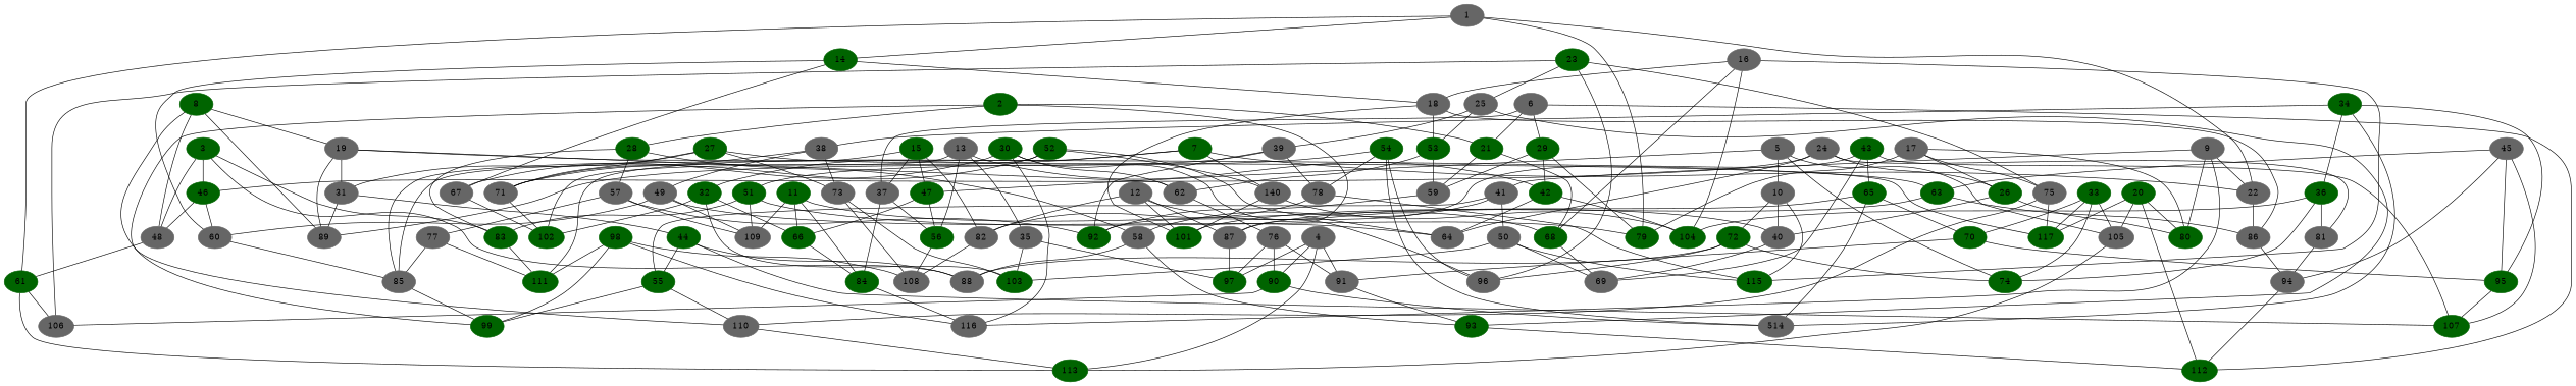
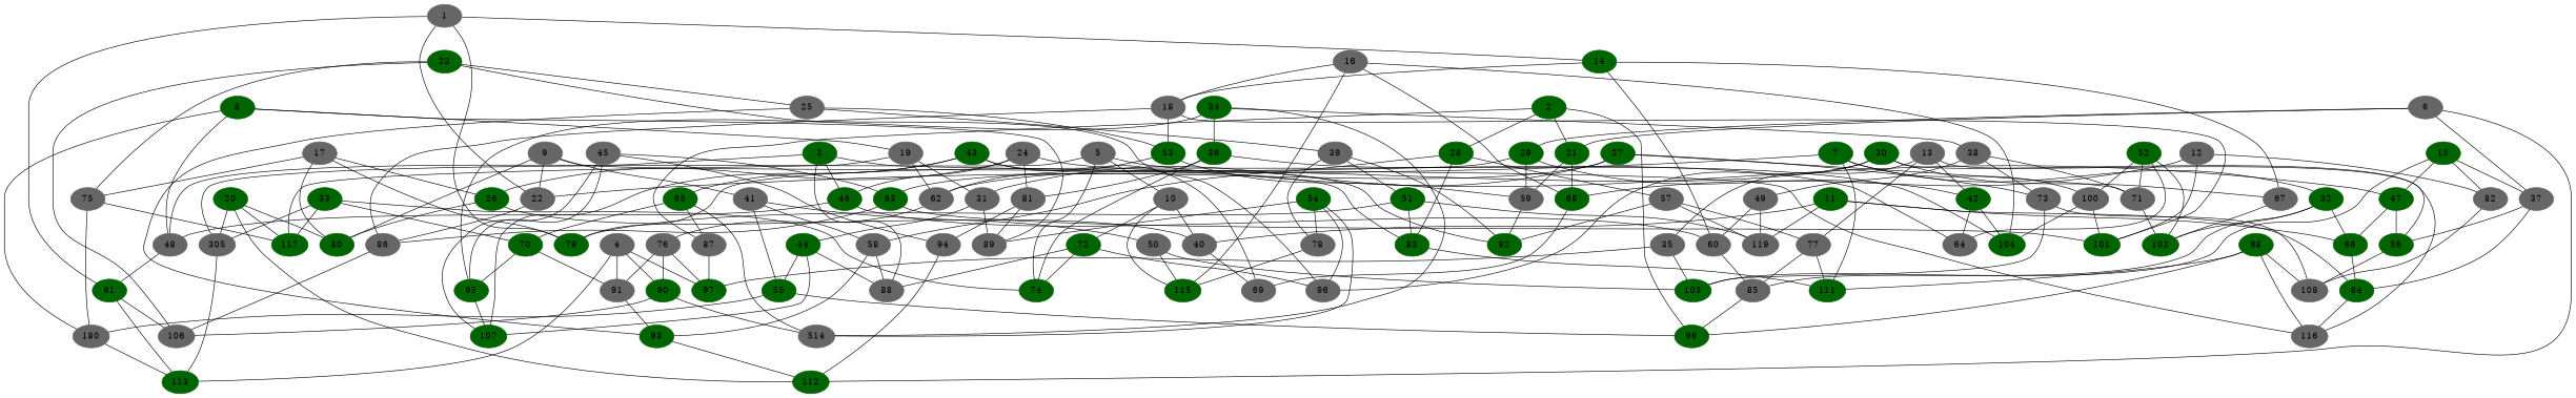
  graph {
    node [color=darkgreen style=filled]
    1 [color=gray40]
    14
    22 [color=gray40]
    61
    79
    18 [color=gray40]
    60 [color=gray40]
    67 [color=gray40]
    86 [color=gray40]
    113
    106 [color=gray40]
    2
    21
    28
    87 [color=gray40]
    99
    68
    59 [color=gray40]
    83
    57 [color=gray40]
    58 [color=gray40]
    97
    3
    46
    48 [color=gray40]
    88 [color=gray40]
    111
    4 [color=gray40]
    90
    91 [color=gray40]
    n31 [color=gray40 label=514]
    93
    5 [color=gray40]
    10 [color=gray40]
    47
    74
-   105 [color=gray40]
+   105 [color=gray40 label=305]
    40 [color=gray40]
    72
    115
    66
    56
    6 [color=gray40]
    29
    37 [color=gray40]
    112
    42
    84
    7
    32
-   100 [color=gray40 label=140]
+   100 [color=gray40]
    102
    103
    101
    104
    8
    19 [color=gray40]
    89 [color=gray40]
-   110 [color=gray40]
+   110 [color=gray40 label=180]
    31 [color=gray40]
    62 [color=gray40]
    117
    9 [color=gray40]
    41 [color=gray40]
    80
    116 [color=gray40]
    50 [color=gray40]
    55
    69 [color=gray40]
    96 [color=gray40]
    11
-   109 [color=gray40]
+   109 [color=gray40 label=119]
    12 [color=gray40]
    82 [color=gray40]
    108 [color=gray40]
    13 [color=gray40]
    35 [color=gray40]
    77 [color=gray40]
    64 [color=gray40]
    85 [color=gray40]
    53
    15
    16 [color=gray40]
    17 [color=gray40]
    26
    75 [color=gray40]
    94 [color=gray40]
    44
    76 [color=gray40]
    20
    92
    23
    25 [color=gray40]
    39 [color=gray40]
    24 [color=gray40]
    81 [color=gray40]
    51
    78 [color=gray40]
    27
    63
    71 [color=gray40]
    73 [color=gray40]
    30
    107
    33
    70
    95
    34
    36
    38 [color=gray40]
    49 [color=gray40]
    43
    65
    45 [color=gray40]
    52
    54
    98
    1 -- 14
    1 -- 22
    1 -- 61
    1 -- 79
    14 -- 18
    14 -- 60
    14 -- 67
    22 -- 86
    61 -- 113
    61 -- 106
    18 -- 86
    18 -- 101
    18 -- 53
    60 -- 85
    67 -- 102
-   86 -- 94
+   86 -- 106
    2 -- 21
    2 -- 28
    2 -- 87
    2 -- 99
    21 -- 68
    21 -- 59
    28 -- 83
    28 -- 57
    28 -- 58
    87 -- 97
    68 -- 69
    59 -- 92
    83 -- 111
    57 -- 109
    57 -- 77
    57 -- 92
    58 -- 88
    58 -- 93
    3 -- 83
    3 -- 46
    3 -- 48
    3 -- 88
    46 -- 60
    46 -- 48
    48 -- 61
    4 -- 113
    4 -- 97
    4 -- 90
    4 -- 91
    90 -- 106
    90 -- n31
    91 -- 93
    93 -- 112
    5 -- 10
    5 -- 47
    5 -- 74
    5 -- 105
    10 -- 40
    10 -- 72
    10 -- 115
    47 -- 66
    47 -- 56
    105 -- 113
    40 -- 69
    72 -- 88
    72 -- 74
    72 -- 96
    66 -- 84
    56 -- 108
    6 -- 21
    6 -- 29
    6 -- 37
    6 -- 112
    29 -- 79
    29 -- 59
    29 -- 42
    37 -- 56
    37 -- 84
    42 -- 104
    42 -- 64
    84 -- 116
    7 -- 22
    7 -- 111
    7 -- 32
    7 -- 100
    32 -- 66
    32 -- 102
    32 -- 103
    100 -- 101
    100 -- 104
    8 -- 48
    8 -- 19
    8 -- 89
    8 -- 110
    19 -- 31
    19 -- 62
    19 -- 117
    110 -- 113
    31 -- 89
    31 -- 44
    62 -- 76
    9 -- 22
    9 -- 41
    9 -- 80
    9 -- 116
    41 -- 58
    41 -- 50
    41 -- 55
    50 -- 115
    50 -- 103
-   50 -- 69
    55 -- 99
    55 -- 110
    11 -- 40
    11 -- 66
    11 -- 84
    11 -- 109
-   12 -- 87
    12 -- 68
    12 -- 101
    12 -- 82
    82 -- 108
    13 -- 56
    13 -- 42
    13 -- 35
-   13 -- 85
+   13 -- 77
    35 -- 97
    35 -- 103
    77 -- 111
    77 -- 85
    85 -- 99
    53 -- 59
    53 -- 62
    15 -- 47
    15 -- 37
    15 -- 82
    15 -- 85
    16 -- 18
    16 -- 68
    16 -- 115
    16 -- 104
    17 -- 79
    17 -- 80
    17 -- 26
    17 -- 75
    26 -- 40
    26 -- 80
    75 -- 110
    75 -- 117
    94 -- 112
    44 -- 88
    44 -- 55
    44 -- 107
    76 -- 97
    76 -- 90
    76 -- 91
    20 -- 105
    20 -- 112
    20 -- 117
    20 -- 80
    23 -- 106
    23 -- 96
    23 -- 75
    23 -- 25
    25 -- 93
    25 -- 53
    25 -- 39
    39 -- 92
    39 -- 51
    39 -- 78
    24 -- 46
    24 -- 64
    24 -- 26
    24 -- 81
-   19 -- 89
+   81 -- 89
    81 -- 94
    51 -- 79
    51 -- 83
    51 -- 109
    78 -- 115
-   78 -- 82
    27 -- 31
    27 -- 63
    27 -- 71
    27 -- 73
    63 -- 86
    63 -- 101
    71 -- 102
    73 -- 103
    73 -- 108
    30 -- 67
    30 -- 62
    30 -- 116
    30 -- 96
    33 -- 74
    33 -- 105
    33 -- 117
    33 -- 70
    70 -- 91
    70 -- 95
    95 -- 107
    34 -- n31
    34 -- 95
    34 -- 36
    34 -- 38
    36 -- 74
    36 -- 104
    36 -- 81
    38 -- 71
    38 -- 73
    38 -- 49
    49 -- 60
    49 -- 109
-   49 -- 64
    43 -- 69
    43 -- 92
    43 -- 107
    43 -- 65
    65 -- 87
    65 -- n31
    65 -- 70
    45 -- 94
    45 -- 63
    45 -- 107
    45 -- 95
    52 -- 100
    52 -- 102
    52 -- 64
    52 -- 71
    54 -- n31
    54 -- 89
    54 -- 96
    54 -- 78
    98 -- 99
    98 -- 111
    98 -- 116
    98 -- 108
  }
